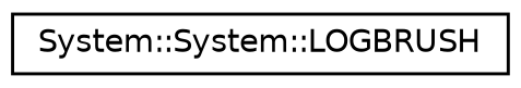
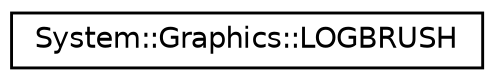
  digraph {
    rankdir=LR
-   n1 [color=black fillcolor=white fontname=Helvetica fontsize=10 height=0.2 label="System::System::LOGBRUSH" shape=record style=filled width=0.4]
+   n1 [color=black fillcolor=white fontname=Helvetica fontsize=10 height=0.2 label="System::Graphics::LOGBRUSH" shape=record style=filled width=0.4]
  }
